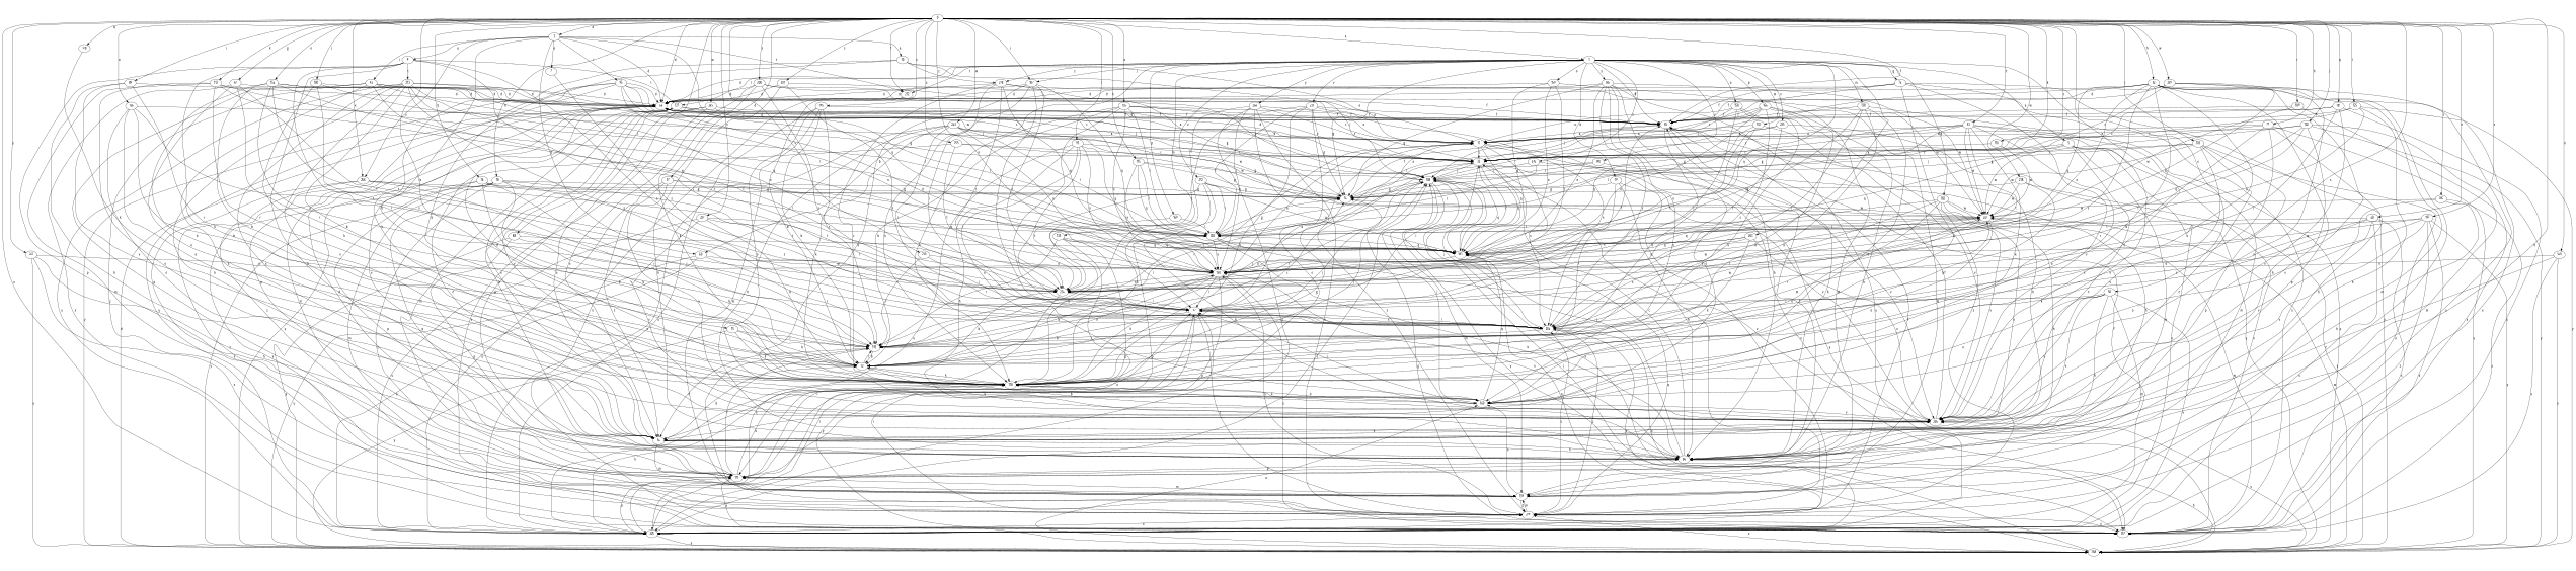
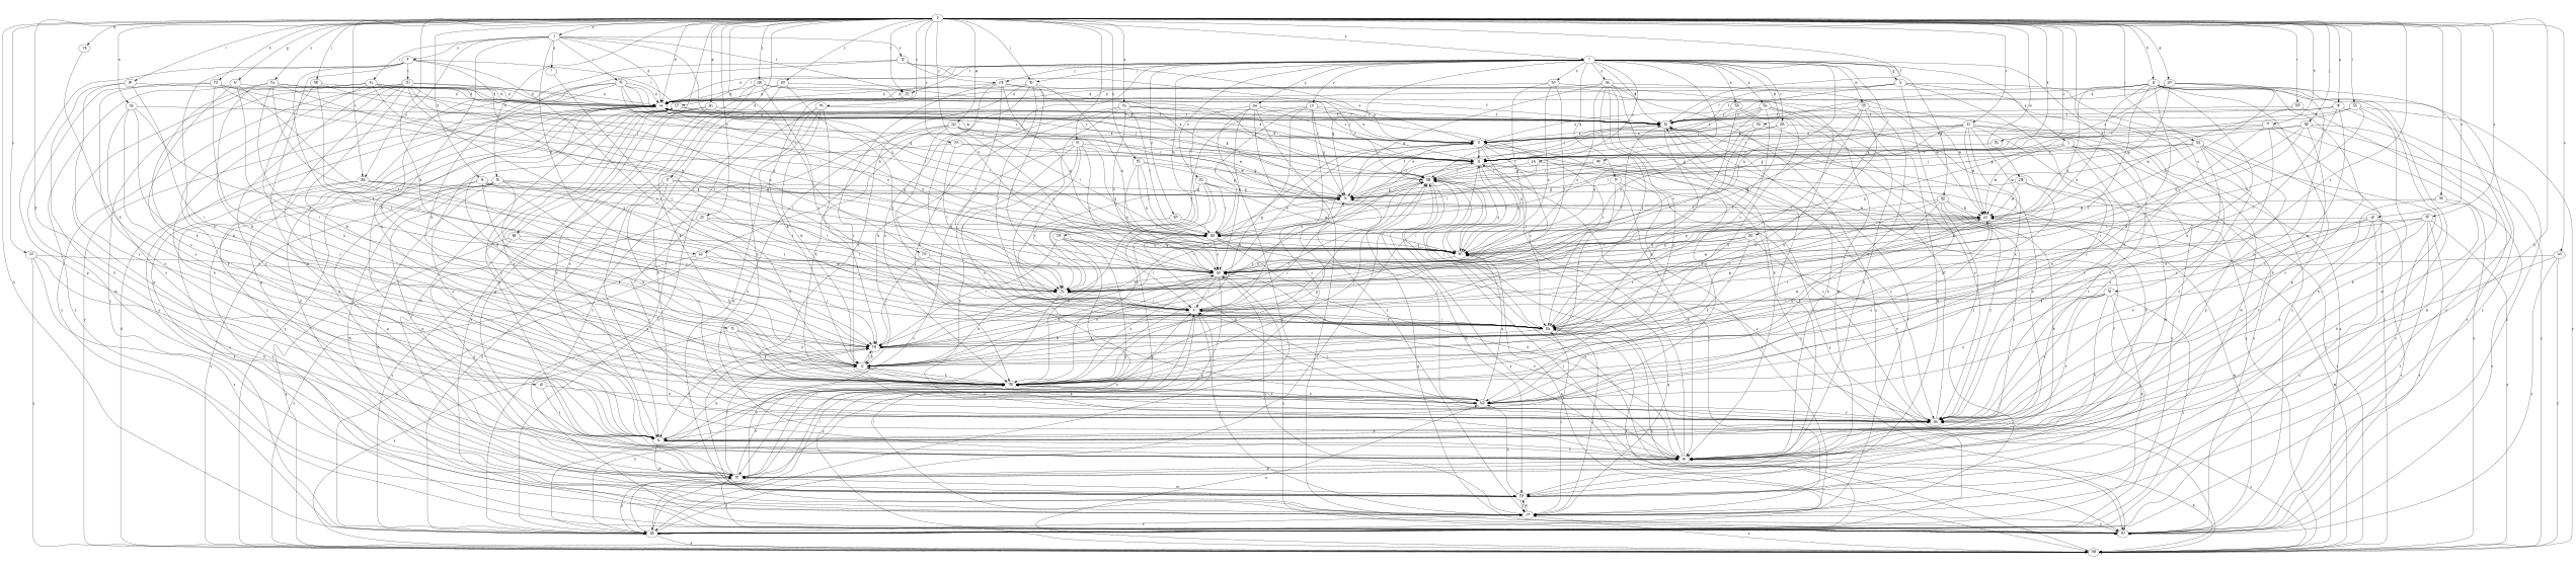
  strict digraph {
    fontname="Fira Sans"
    node [fontname="Fira Sans"]
    edge [fontname="Fira Sans"]
    0
    1
    3
    15
    16
    18
    32
    37
+   40
    44
    48
    50
    53
    65
    67
    77
    82
    86
    88
    89
    93
    100
    102
    103
    107
    112
    115
    116
    125
    140
    150
    154
    155
    156
    178
    181
    185
    189
    195
    197
    200
    201
    204
    212
    225
    227
    230
    n48 [label=218]
    239
    243
    245
    255
    256
    n54 [label=661]
    5
    19
    n57 [label=60]
    74
    76
    127
    133
    135
    138
    158
    159
    164
    169
    182
    183
    190
    231
    235
    236
    263
    264
    265
    272
    276
    278
    7
    9
    10
    22
    94
    95
    118
    193
    268
    257
    171
    128
    139
    214
    279
    97
    108
    54
    160
    11
    247
    213
    0 -> 1 [label=a]
    0 -> 3 [label=a]
    0 -> 15 [label=b]
    0 -> 16 [label=b]
    0 -> 18 [label=b]
    0 -> 32 [label=c]
    0 -> 37 [label=d]
+   0 -> 40 [label=d]
    0 -> 44 [label=d]
    0 -> 48 [label=e]
    0 -> 50 [label=e]
    0 -> 53 [label=e]
    0 -> 65 [label=f]
    0 -> 67 [label=g]
    0 -> 77 [label=h]
    0 -> 82 [label=h]
    0 -> 86 [label=h]
    0 -> 88 [label=i]
    0 -> 89 [label=i]
    0 -> 93 [label=i]
    0 -> 100 [label=j]
    0 -> 102 [label=j]
    0 -> 103 [label=j]
    0 -> 107 [label=j]
    0 -> 112 [label=k]
    0 -> 115 [label=k]
    0 -> 116 [label=k]
    0 -> 125 [label=l]
    0 -> 140 [label=n]
    0 -> 150 [label=n]
    0 -> 154 [label=o]
    0 -> 155 [label=o]
    0 -> 156 [label=o]
    0 -> 178 [label=q]
    0 -> 181 [label=q]
    0 -> 185 [label=r]
    0 -> 189 [label=r]
    0 -> 195 [label=s]
    0 -> 197 [label=s]
    0 -> 200 [label=s]
    0 -> 201 [label=s]
    0 -> 204 [label=s]
    0 -> 212 [label=t]
    0 -> 225 [label=u]
    0 -> 227 [label=v]
    0 -> 230 [label=v]
    0 -> n48 [label=w]
    0 -> 239 [label=w]
    0 -> 243 [label=w]
    0 -> 245 [label=w]
    0 -> 255 [label=x]
    0 -> 256 [label=x]
    0 -> n54 [label=y]
    1 -> 44 [label=d]
    1 -> 65 [label=f]
    1 -> 107 [label=j]
    1 -> 212 [label=t]
    1 -> 5 [label=a]
    1 -> 19 [label=b]
    1 -> n57 [label=b]
    1 -> 74 [label=g]
    1 -> 76 [label=g]
    1 -> 127 [label=l]
    1 -> 133 [label=m]
    1 -> 135 [label=m]
    1 -> 138 [label=m]
    1 -> 158 [label=o]
    1 -> 159 [label=o]
    1 -> 164 [label=p]
    1 -> 169 [label=p]
    1 -> 182 [label=q]
    1 -> 183 [label=q]
    1 -> 190 [label=r]
    1 -> 231 [label=v]
    1 -> 235 [label=v]
    1 -> 236 [label=v]
    1 -> 263 [label=y]
    1 -> 264 [label=y]
    1 -> 265 [label=y]
    1 -> 272 [label=z]
    1 -> 276 [label=z]
    1 -> 278 [label=z]
    3 -> 44 [label=d]
    3 -> 212 [label=t]
    3 -> 256 [label=x]
    3 -> n57 [label=b]
    3 -> 183 [label=q]
    3 -> 7 [label=a]
    3 -> 9 [label=a]
    3 -> 10 [label=a]
    3 -> 22 [label=b]
    3 -> 94 [label=i]
    3 -> 95 [label=i]
    15 -> 22 [label=b]
    15 -> 118 [label=k]
    15 -> 193 [label=r]
    15 -> 268 [label=y]
    16 -> 76 [label=g]
    16 -> 118 [label=k]
    16 -> 193 [label=r]
    16 -> 257 [label=x]
    16 -> 171 [label=p]
    16 -> 128 [label=l]
    18 -> 204 [label=s]
    18 -> 76 [label=g]
    18 -> 118 [label=k]
    18 -> 268 [label=y]
    18 -> 171 [label=p]
    18 -> 139 [label=m]
    18 -> 214 [label=t]
    18 -> 279 [label=z]
    32 -> 44 [label=d]
    32 -> 183 [label=q]
    32 -> 236 [label=v]
    32 -> 193 [label=r]
    32 -> 279 [label=z]
    32 -> 97 [label=i]
    32 -> 108 [label=j]
    37 -> 150 [label=n]
    37 -> 225 [label=u]
    37 -> 76 [label=g]
    37 -> 236 [label=v]
    37 -> 54 [label=e]
+   40 -> 54 [label=e]
+   40 -> 160 [label=o]
    44 -> 65 [label=f]
    44 -> 279 [label=z]
    44 -> 54 [label=e]
    44 -> 11 [label=a]
    48 -> 204 [label=s]
    48 -> 225 [label=u]
    48 -> 118 [label=k]
    48 -> 257 [label=x]
    48 -> 128 [label=l]
    48 -> 160 [label=o]
    50 -> 86 [label=h]
    50 -> 225 [label=u]
    50 -> 236 [label=v]
    50 -> 139 [label=m]
    50 -> 97 [label=i]
    50 -> 54 [label=e]
    50 -> 160 [label=o]
    53 -> 32 [label=c]
    53 -> 76 [label=g]
    53 -> 236 [label=v]
    53 -> 118 [label=k]
    53 -> 128 [label=l]
    53 -> 139 [label=m]
    53 -> 214 [label=t]
    53 -> 160 [label=o]
    53 -> 11 [label=a]
    53 -> 247 [label=w]
    65 -> 44 [label=d]
    65 -> 86 [label=h]
    65 -> 236 [label=v]
    65 -> 22 [label=b]
    65 -> 11 [label=a]
    67 -> 44 [label=d]
    67 -> 193 [label=r]
    67 -> 257 [label=x]
    67 -> 214 [label=t]
    67 -> 160 [label=o]
    77 -> 86 [label=h]
    77 -> 76 [label=g]
    77 -> 193 [label=r]
    77 -> 268 [label=y]
    77 -> 160 [label=o]
    77 -> 11 [label=a]
    82 -> 44 [label=d]
    82 -> 86 [label=h]
    82 -> 150 [label=n]
    82 -> 204 [label=s]
    82 -> 183 [label=q]
    82 -> 22 [label=b]
    82 -> 118 [label=k]
    82 -> 257 [label=x]
    82 -> 171 [label=p]
    82 -> 139 [label=m]
    82 -> 279 [label=z]
    82 -> 108 [label=j]
    86 -> 32 [label=c]
    86 -> 150 [label=n]
    86 -> 171 [label=p]
    86 -> 108 [label=j]
    88 -> 183 [label=q]
    88 -> 22 [label=b]
    88 -> 268 [label=y]
    88 -> 171 [label=p]
    89 -> 44 [label=d]
    89 -> 86 [label=h]
    89 -> 236 [label=v]
    89 -> 193 [label=r]
    93 -> 32 [label=c]
    93 -> 86 [label=h]
    93 -> 150 [label=n]
    93 -> 225 [label=u]
    93 -> 183 [label=q]
    93 -> 97 [label=i]
    93 -> 160 [label=o]
    100 -> 44 [label=d]
    100 -> 204 [label=s]
    100 -> 118 [label=k]
    100 -> 108 [label=j]
    102 -> 76 [label=g]
    102 -> 183 [label=q]
    102 -> 236 [label=v]
    102 -> 268 [label=y]
    102 -> 139 [label=m]
    102 -> 214 [label=t]
    102 -> 11 [label=a]
    103 -> 32 [label=c]
    103 -> 225 [label=u]
    103 -> 236 [label=v]
    103 -> 171 [label=p]
    103 -> 108 [label=j]
    103 -> 54 [label=e]
    103 -> 247 [label=w]
    107 -> 44 [label=d]
    107 -> 183 [label=q]
    107 -> 118 [label=k]
    107 -> 214 [label=t]
    107 -> 97 [label=i]
    107 -> 160 [label=o]
    112 -> 44 [label=d]
    112 -> 183 [label=q]
    112 -> 193 [label=r]
    112 -> 128 [label=l]
    112 -> 139 [label=m]
    112 -> 54 [label=e]
    115 -> 150 [label=n]
    115 -> 76 [label=g]
    115 -> 183 [label=q]
    115 -> 128 [label=l]
    115 -> 108 [label=j]
    116 -> 32 [label=c]
    125 -> 32 [label=c]
    125 -> 65 [label=f]
    125 -> 86 [label=h]
    125 -> 150 [label=n]
    125 -> 268 [label=y]
    140 -> 150 [label=n]
    140 -> 268 [label=y]
    140 -> 257 [label=x]
    140 -> 54 [label=e]
    150 -> 44 [label=d]
    150 -> 22 [label=b]
    150 -> 118 [label=k]
    150 -> 257 [label=x]
    150 -> 171 [label=p]
    150 -> 214 [label=t]
    150 -> 97 [label=i]
    150 -> 11 [label=a]
    154 -> 32 [label=w]
    154 -> 44 [label=d]
    154 -> 204 [label=s]
    154 -> 183 [label=q]
    154 -> 22 [label=b]
    154 -> 118 [label=k]
    154 -> 214 [label=t]
    155 -> 32 [label=c]
    155 -> 65 [label=f]
    155 -> 150 [label=n]
    155 -> 22 [label=b]
    155 -> 118 [label=k]
    155 -> 128 [label=l]
    155 -> 97 [label=i]
    155 -> 11 [label=a]
    156 -> 65 [label=f]
    156 -> 22 [label=b]
    156 -> 214 [label=t]
    156 -> 54 [label=e]
    156 -> 160 [label=o]
    178 -> 118 [label=k]
    181 -> 32 [label=c]
    181 -> 65 [label=f]
    181 -> 236 [label=v]
    181 -> 257 [label=x]
    181 -> 97 [label=i]
    185 -> 86 [label=h]
    185 -> 236 [label=v]
    185 -> 257 [label=x]
    185 -> 247 [label=w]
    189 -> 65 [label=f]
    189 -> 257 [label=x]
    189 -> 247 [label=w]
    195 -> 65 [label=f]
    195 -> 225 [label=u]
    195 -> 22 [label=b]
    195 -> 193 [label=r]
    195 -> 139 [label=m]
    195 -> 160 [label=o]
    197 -> 204 [label=s]
    197 -> 183 [label=q]
    197 -> 236 [label=v]
    197 -> 268 [label=y]
    197 -> 257 [label=x]
    197 -> 128 [label=l]
    197 -> 279 [label=z]
    200 -> 32 [label=c]
    200 -> 44 [label=d]
    200 -> 204 [label=s]
    200 -> 118 [label=k]
    200 -> 108 [label=j]
    200 -> 54 [label=e]
    201 -> 44 [label=d]
    201 -> 86 [label=h]
    201 -> 204 [label=s]
    201 -> 11 [label=a]
    204 -> 193 [label=r]
    204 -> 257 [label=x]
    204 -> 279 [label=z]
    204 -> 97 [label=i]
    204 -> 108 [label=j]
    204 -> 247 [label=w]
    212 -> 76 [label=g]
    212 -> 22 [label=b]
    212 -> 257 [label=x]
    225 -> 65 [label=f]
    225 -> 204 [label=s]
    225 -> 183 [label=q]
    225 -> 118 [label=k]
    225 -> 268 [label=y]
    225 -> 171 [label=p]
    225 -> 97 [label=i]
    225 -> 108 [label=j]
    227 -> 225 [label=u]
    227 -> 236 [label=v]
    227 -> 22 [label=b]
    227 -> 128 [label=l]
    227 -> 214 [label=t]
    230 -> 150 [label=n]
    230 -> 193 [label=r]
    230 -> 97 [label=i]
    n48 -> 76 [label=g]
    n48 -> 22 [label=b]
    n48 -> 268 [label=y]
    n48 -> 247 [label=w]
    239 -> 32 [label=c]
    239 -> 44 [label=d]
    239 -> 65 [label=f]
    239 -> 225 [label=u]
    239 -> 183 [label=q]
    239 -> 236 [label=v]
-   116 -> 247 [label=w]
+   239 -> 247 [label=w]
    243 -> 86 [label=h]
    243 -> 150 [label=n]
    243 -> 225 [label=u]
    243 -> 118 [label=k]
    243 -> 128 [label=l]
    243 -> 97 [label=i]
    243 -> 11 [label=a]
    243 -> 247 [label=w]
    245 -> 65 [label=f]
    245 -> 257 [label=x]
    245 -> 171 [label=p]
    245 -> 128 [label=l]
    245 -> 54 [label=e]
    255 -> 32 [label=c]
    255 -> 76 [label=g]
    255 -> 214 [label=t]
    255 -> 54 [label=e]
    256 -> 76 [label=g]
    256 -> 193 [label=r]
    256 -> 257 [label=x]
    256 -> 214 [label=t]
    256 -> 279 [label=z]
    n54 -> 86 [label=h]
    n54 -> 150 [label=n]
    n54 -> 268 [label=y]
    n54 -> 279 [label=z]
    5 -> 32 [label=c]
    5 -> 225 [label=u]
    5 -> 183 [label=q]
    5 -> 257 [label=x]
    5 -> 139 [label=m]
    5 -> 54 [label=e]
    5 -> 247 [label=w]
    19 -> 86 [label=h]
    19 -> 76 [label=g]
    19 -> 193 [label=r]
    19 -> 279 [label=z]
    n57 -> 150 [label=w]
    n57 -> 225 [label=u]
    n57 -> 193 [label=r]
    n57 -> 268 [label=y]
    74 -> 32 [label=c]
    74 -> 44 [label=d]
    74 -> 65 [label=f]
    74 -> 236 [label=v]
    74 -> 118 [label=k]
    74 -> 268 [label=y]
    74 -> 257 [label=x]
    76 -> 65 [label=f]
    76 -> 247 [label=w]
    127 -> 65 [label=f]
    127 -> 86 [label=h]
    127 -> 236 [label=v]
    127 -> 268 [label=y]
    127 -> 139 [label=m]
    127 -> 54 [label=e]
    127 -> 247 [label=w]
    133 -> 86 [label=h]
    133 -> 183 [label=q]
    133 -> 214 [label=t]
    133 -> 11 [label=a]
    135 -> 225 [label=u]
    135 -> 183 [label=q]
    135 -> 193 [label=r]
    135 -> 171 [label=p]
    135 -> 97 [label=i]
    138 -> 65 [label=f]
    138 -> 150 [label=n]
    138 -> 118 [label=k]
    138 -> 268 [label=y]
    138 -> 97 [label=i]
    138 -> 160 [label=o]
    158 -> 65 [label=f]
    158 -> 118 [label=k]
    158 -> 279 [label=z]
    158 -> 97 [label=i]
    158 -> 11 [label=a]
    159 -> 44 [label=d]
    159 -> 150 [label=n]
    159 -> 183 [label=q]
    159 -> 139 [label=m]
    159 -> 214 [label=t]
    164 -> 65 [label=f]
    164 -> 86 [label=h]
    164 -> 150 [label=n]
    164 -> 204 [label=s]
    164 -> 118 [label=k]
    164 -> 128 [label=l]
    164 -> 139 [label=m]
    164 -> 108 [label=j]
    169 -> 118 [label=k]
    169 -> 128 [label=l]
    182 -> 86 [label=h]
    182 -> 204 [label=s]
    182 -> 236 [label=v]
    182 -> 214 [label=t]
    182 -> 54 [label=e]
    182 -> 160 [label=o]
    182 -> 247 [label=w]
    183 -> 32 [label=c]
    183 -> 150 [label=n]
    190 -> 86 [label=h]
    190 -> 76 [label=g]
    190 -> 108 [label=j]
    231 -> 65 [label=f]
    231 -> 204 [label=s]
    231 -> 76 [label=g]
    231 -> 118 [label=k]
    231 -> 128 [label=l]
    231 -> 214 [label=t]
    231 -> 54 [label=e]
    235 -> 150 [label=n]
    235 -> 268 [label=y]
    235 -> 214 [label=t]
    235 -> 11 [label=a]
    236 -> 65 [label=f]
    236 -> 22 [label=b]
    236 -> 54 [label=e]
    263 -> 150 [label=n]
    263 -> 204 [label=s]
    263 -> 183 [label=q]
    263 -> 236 [label=v]
    263 -> 118 [label=k]
    264 -> 32 [label=c]
    264 -> 65 [label=f]
    264 -> 150 [label=n]
    264 -> 225 [label=u]
    264 -> 193 [label=r]
    264 -> 257 [label=x]
    264 -> 279 [label=z]
    265 -> 44 [label=d]
    265 -> 86 [label=h]
    265 -> 150 [label=n]
    265 -> 204 [label=s]
    265 -> 225 [label=u]
    265 -> 76 [label=g]
    265 -> 54 [label=e]
    265 -> 160 [label=o]
    265 -> 247 [label=w]
    272 -> 86 [label=h]
    272 -> 76 [label=g]
    272 -> 183 [label=q]
    272 -> 118 [label=k]
    272 -> 128 [label=l]
    272 -> 214 [label=t]
    276 -> 236 [label=v]
    276 -> 128 [label=l]
    276 -> 108 [label=j]
    278 -> 44 [label=d]
    278 -> 65 [label=f]
    278 -> 183 [label=q]
    278 -> 118 [label=c]
    278 -> 214 [label=t]
    278 -> 97 [label=i]
    278 -> 247 [label=w]
    7 -> 204 [label=s]
    9 -> 86 [label=h]
    9 -> 204 [label=s]
    9 -> 127 [label=l]
    9 -> 118 [label=k]
    9 -> 193 [label=r]
    9 -> 171 [label=p]
    9 -> 97 [label=i]
    9 -> 213 [label=t]
    10 -> 278 [label=z]
    10 -> 22 [label=b]
    10 -> 118 [label=k]
    10 -> 108 [label=j]
    10 -> 11 [label=a]
    22 -> 150 [label=n]
    22 -> 236 [label=v]
    22 -> 118 [label=k]
    22 -> 193 [label=r]
    22 -> 108 [label=j]
    22 -> 247 [label=m]
    94 -> 32 [label=c]
    94 -> 44 [label=d]
    94 -> 171 [label=p]
    94 -> 128 [label=l]
    94 -> 214 [label=t]
    94 -> 279 [label=z]
    94 -> 54 [label=e]
    95 -> 32 [label=c]
    95 -> 44 [label=d]
    95 -> 150 [label=n]
    95 -> 225 [label=u]
    95 -> 268 [label=y]
    95 -> 171 [label=p]
    95 -> 108 [label=j]
    95 -> 11 [label=a]
    118 -> 32 [label=c]
    118 -> 44 [label=d]
    118 -> 76 [label=g]
    118 -> 236 [label=v]
    118 -> 108 [label=j]
    118 -> 160 [label=o]
    193 -> 22 [label=b]
    193 -> 108 [label=j]
    193 -> 54 [label=e]
    268 -> 44 [label=d]
    268 -> 86 [label=h]
    268 -> 236 [label=v]
    268 -> 279 [label=z]
    268 -> 108 [label=j]
    268 -> 160 [label=o]
    268 -> 247 [label=w]
    257 -> 76 [label=g]
    257 -> 97 [label=i]
    257 -> 247 [label=w]
    171 -> 44 [label=d]
    171 -> 65 [label=f]
    171 -> 118 [label=k]
    171 -> 193 [label=r]
    171 -> 257 [label=x]
    171 -> 139 [label=m]
    171 -> 97 [label=i]
    128 -> 86 [label=h]
    128 -> 150 [label=n]
    128 -> 76 [label=g]
    128 -> 183 [label=q]
    128 -> 236 [label=v]
    128 -> 171 [label=p]
    139 -> 44 [label=d]
    139 -> 279 [label=z]
    139 -> 160 [label=o]
    214 -> 65 [label=f]
    214 -> 225 [label=u]
    214 -> 22 [label=b]
    214 -> 97 [label=i]
    214 -> 247 [label=w]
    279 -> 65 [label=f]
    279 -> 150 [label=n]
    279 -> 204 [label=s]
    279 -> 225 [label=u]
    279 -> 183 [label=q]
    279 -> 193 [label=r]
    279 -> 257 [label=x]
    279 -> 139 [label=m]
    97 -> 204 [label=s]
    97 -> 22 [label=b]
    97 -> 268 [label=y]
    97 -> 279 [label=z]
    97 -> 11 [label=a]
    108 -> 76 [label=g]
    108 -> 183 [label=q]
    108 -> 193 [label=r]
    108 -> 268 [label=y]
    108 -> 257 [label=x]
    108 -> 139 [label=m]
    108 -> 11 [label=a]
    54 -> 86 [label=h]
    54 -> 22 [label=b]
    54 -> 139 [label=m]
    160 -> 183 [label=q]
    160 -> 236 [label=v]
    160 -> 118 [label=k]
    160 -> 97 [label=i]
    160 -> 108 [label=j]
    11 -> 32 [label=c]
    11 -> 44 [label=d]
    11 -> 204 [label=s]
    11 -> 183 [label=q]
    11 -> 193 [label=r]
    11 -> 268 [label=y]
    11 -> 257 [label=x]
    247 -> 183 [label=q]
    247 -> 193 [label=r]
    247 -> 128 [label=l]
    247 -> 97 [label=i]
    247 -> 160 [label=o]
    213 -> 44 [label=d]
    213 -> 86 [label=h]
    213 -> 150 [label=n]
    213 -> 204 [label=s]
    213 -> 225 [label=u]
    213 -> 76 [label=g]
    213 -> 236 [label=v]
    213 -> 22 [label=b]
    213 -> 214 [label=t]
    213 -> 54 [label=e]
  }
